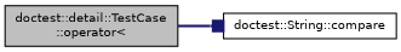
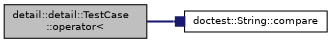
  digraph {
    rankdir=LR
    node [color=black fontname=Helvetica fontsize=10 shape=record style=filled]
-   n1 [fillcolor=grey75 fontcolor=black height=0.2 label="doctest::detail::TestCase\l::operator\<" width=0.4]
+   n1 [fillcolor=grey75 fontcolor=black height=0.2 label="detail::detail::TestCase\l::operator\<" width=0.4]
    n2 [fillcolor=white height=0.2 label="doctest::String::compare" width=0.4]
    n1 -> n2 [color=midnightblue fontname=Helvetica fontsize=10 labelfontname=Helvetica labelfontsize=10 style=bold arrowhead=box]
  }
